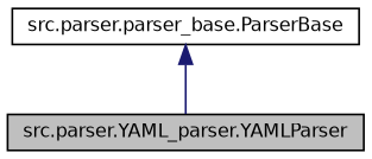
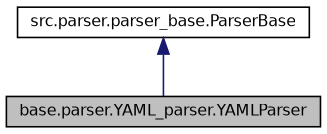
  digraph {
    node [color=black fontname=Helvetica fontsize=10 shape=record style=filled]
-   n1 [fillcolor=grey75 fontcolor=black height=0.2 label="src.parser.YAML_parser.YAMLParser" width=0.4]
+   n1 [fillcolor=grey75 fontcolor=black height=0.2 label="base.parser.YAML_parser.YAMLParser" width=0.4]
    n2 [fillcolor=white height=0.2 label="src.parser.parser_base.ParserBase" width=0.4]
    n2 -> n1 [color=midnightblue dir=back fontname=Helvetica fontsize=10 labelfontname=Helvetica labelfontsize=10 style=solid]
  }
